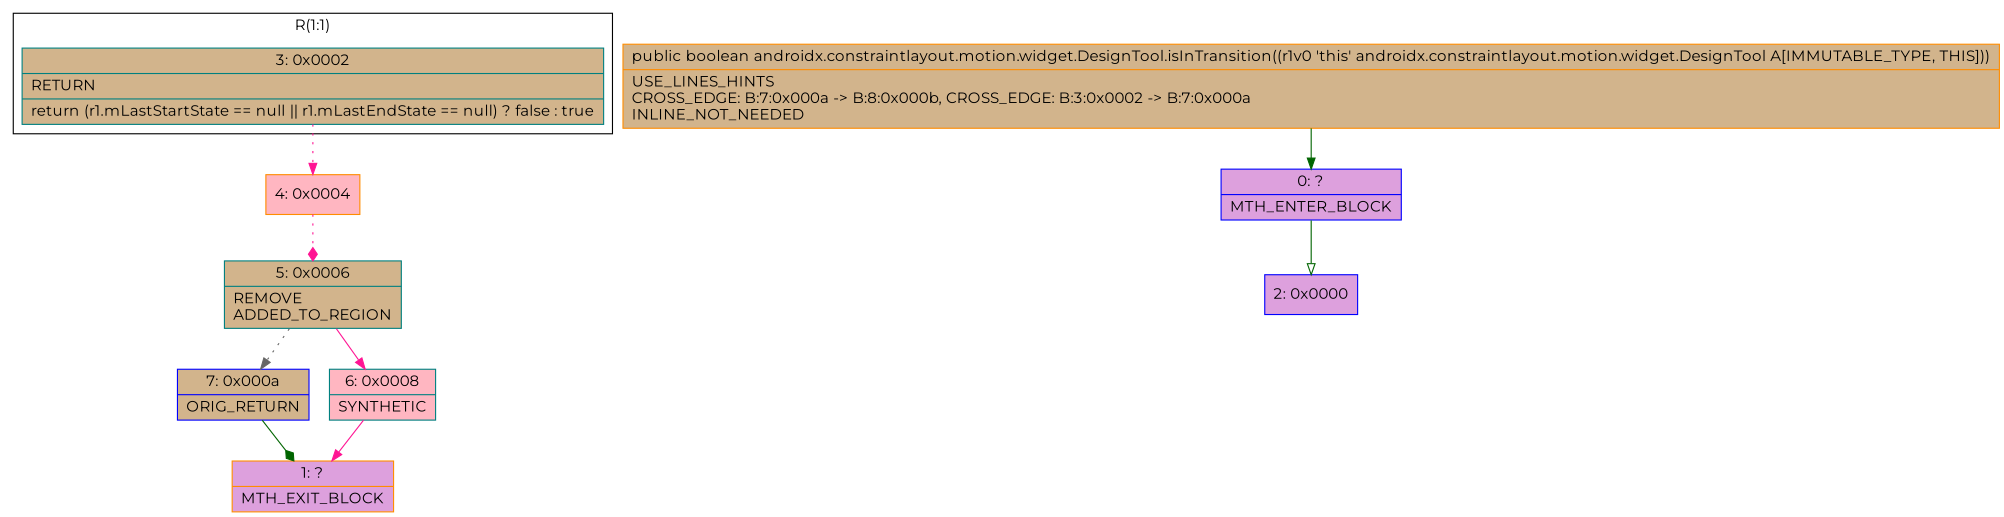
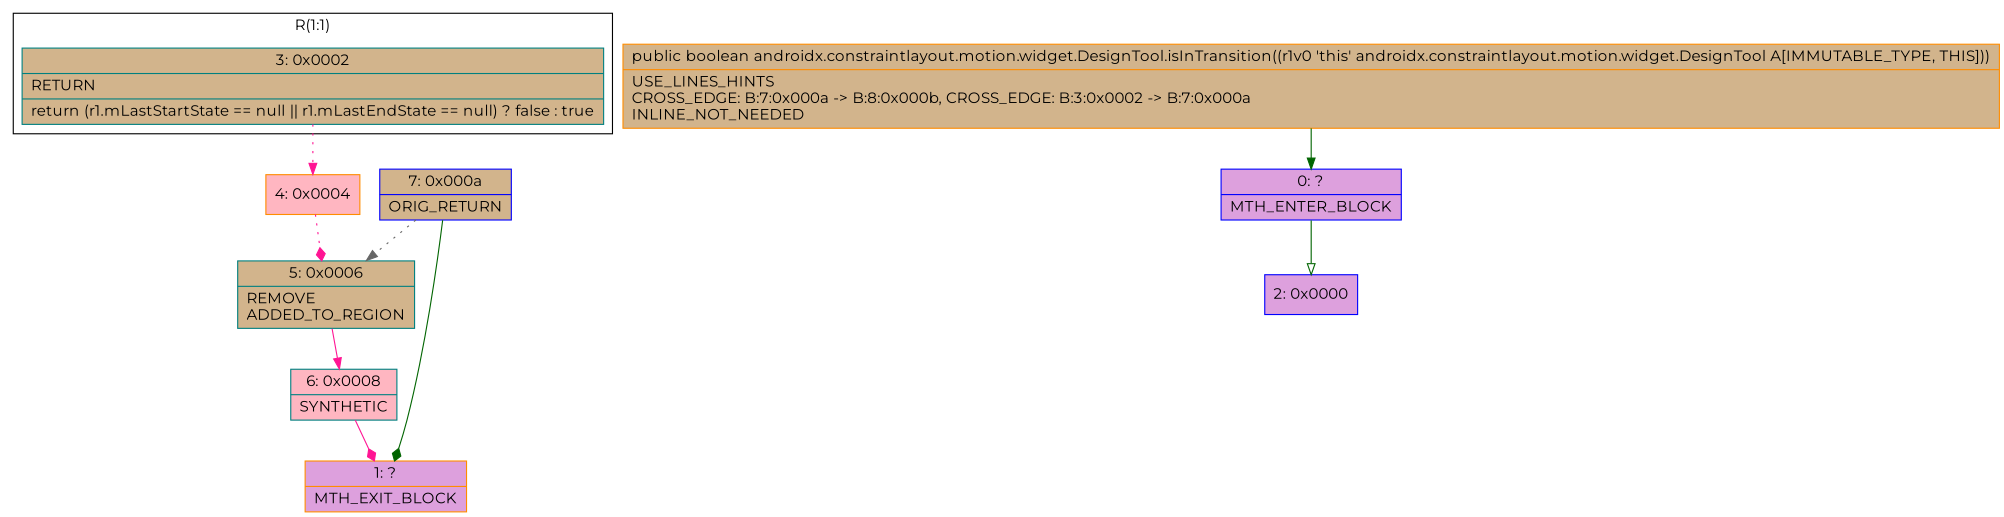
  digraph {
    fontname=Montserrat
    node [color=teal fillcolor=tan fontname=Montserrat shape=record style=filled]
    edge [arrowhead=normal color=deeppink fontname=Montserrat style=solid]
    n1 [label="{3\:\ 0x0002|RETURN\l|return (r1.mLastStartState == null \|\| r1.mLastEndState == null) ? false : true\l}"]
    n2 [color=darkorange fillcolor=lightpink label="{4\:\ 0x0004}"]
    n3 [label="{5\:\ 0x0006|REMOVE\lADDED_TO_REGION\l}"]
    n4 [color=blue label="{7\:\ 0x000a|ORIG_RETURN\l}"]
    n5 [color=darkorange fillcolor=plum label="{1\:\ ?|MTH_EXIT_BLOCK\l}"]
    n6 [color=blue fillcolor=plum label="{0\:\ ?|MTH_ENTER_BLOCK\l}"]
    n7 [color=blue fillcolor=plum label="{2\:\ 0x0000}"]
    n8 [fillcolor=lightpink label="{6\:\ 0x0008|SYNTHETIC\l}"]
    n9 [color=darkorange label="{public boolean androidx.constraintlayout.motion.widget.DesignTool.isInTransition((r1v0 'this' androidx.constraintlayout.motion.widget.DesignTool A[IMMUTABLE_TYPE, THIS]))  | USE_LINES_HINTS\lCROSS_EDGE: B:7:0x000a \-\> B:8:0x000b, CROSS_EDGE: B:3:0x0002 \-\> B:7:0x000a\lINLINE_NOT_NEEDED\l}"]
    subgraph cluster_1 {
      label="R(1:1)"
      n1
    }
    n1 -> n2 [style=dotted]
    n2 -> n3 [arrowhead=diamond style=dotted]
-   n3 -> n4 [color=gray40 style=dotted]
+   n4 -> n3 [color=gray40 style=dotted]
    n3 -> n8
    n4 -> n5 [arrowhead=diamond color=darkgreen]
    n6 -> n7 [arrowhead=onormal color=darkgreen]
-   n8 -> n5
+   n8 -> n5 [arrowhead=diamond]
    n9 -> n6 [color=darkgreen]
  }
